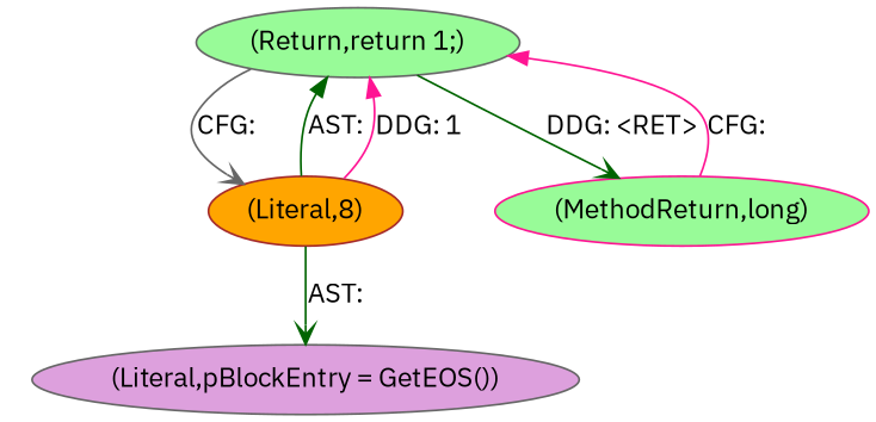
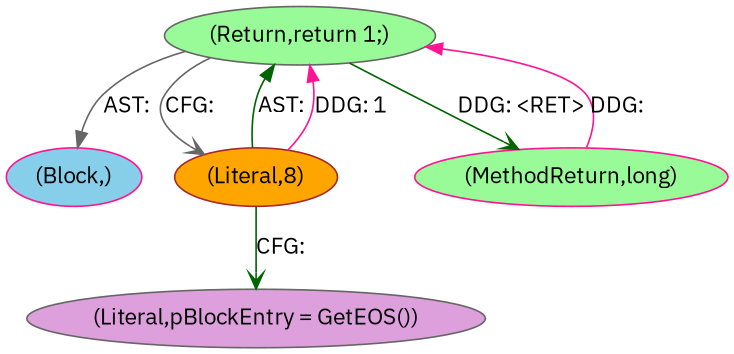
  digraph {
    fontname="IBM Plex Sans"
    node [color=gray40 fillcolor=palegreen fontname="IBM Plex Sans" style=filled]
    edge [arrowhead=normal color=darkgreen fontname="IBM Plex Sans"]
    n1 [label="(Return,return 1;)"]
    n2 [color=brown fillcolor=orange label="(Literal,8)"]
+   n3 [color=deeppink fillcolor=skyblue label="(Block,)"]
    n4 [color=deeppink label="(MethodReturn,long)"]
    n5 [fillcolor=plum label="(Literal,pBlockEntry = GetEOS())"]
    n1 -> n2 [arrowhead=vee color=gray40 label="CFG: "]
+   n1 -> n3 [color=gray40 label="AST: "]
    n1 -> n4 [arrowhead=vee label="DDG: <RET>"]
    n2 -> n1 [label="AST: "]
    n2 -> n1 [color=deeppink label="DDG: 1"]
-   n2 -> n5 [arrowhead=vee label="AST: "]
-   n4 -> n1 [color=deeppink label="CFG: "]
+   n2 -> n5 [arrowhead=vee label="CFG: "]
+   n4 -> n1 [color=deeppink label="DDG: "]
  }
